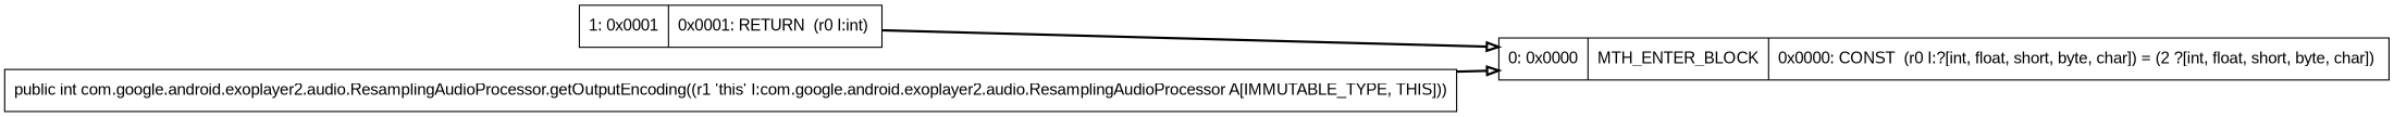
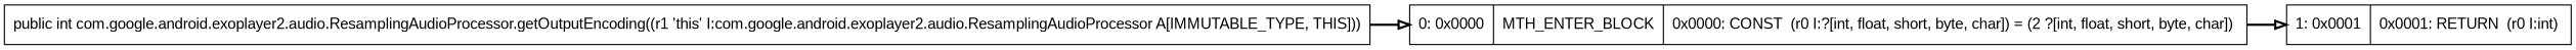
  digraph {
    rankdir=LR
    fontname="Liberation Sans"
    node [shape=record fontname="Liberation Sans"]
    edge [style=bold arrowhead=onormal fontname="Liberation Sans"]
    n1 [label="{0\:\ 0x0000|MTH_ENTER_BLOCK\l|0x0000: CONST  (r0 I:?[int, float, short, byte, char]) = (2 ?[int, float, short, byte, char]) \l}"]
    n2 [label="{1\:\ 0x0001|0x0001: RETURN  (r0 I:int) \l}"]
    n3 [label="{public int com.google.android.exoplayer2.audio.ResamplingAudioProcessor.getOutputEncoding((r1 'this' I:com.google.android.exoplayer2.audio.ResamplingAudioProcessor A[IMMUTABLE_TYPE, THIS])) }"]
-   n2 -> n1
+   n1 -> n2
    n3 -> n1
  }
